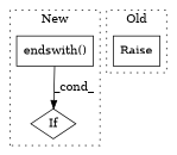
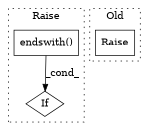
  digraph {
    node [l="16,1" s="4715,4745" shape=box]
    n1 [a=75 label="endswith()"]
    n2 [a=96 label=If shape=diamond]
    n3 [a=91 l=6 label=Raise s=4683]
    subgraph cluster_1 {
-     label=New
+     label=Raise
      style=dotted
      n1
      n2
    }
    subgraph cluster_2 {
      label=Old
      style=dotted
      n3
    }
    n1 -> n2 [label=_cond_]
  }
